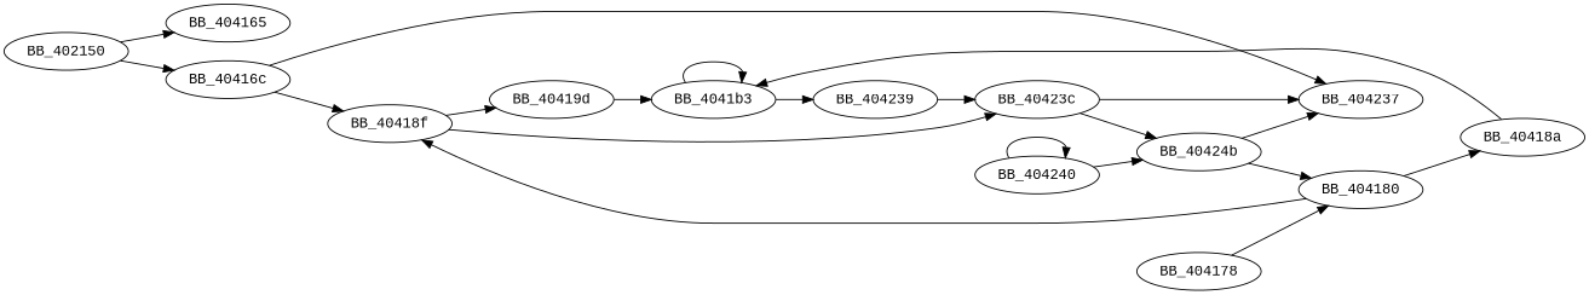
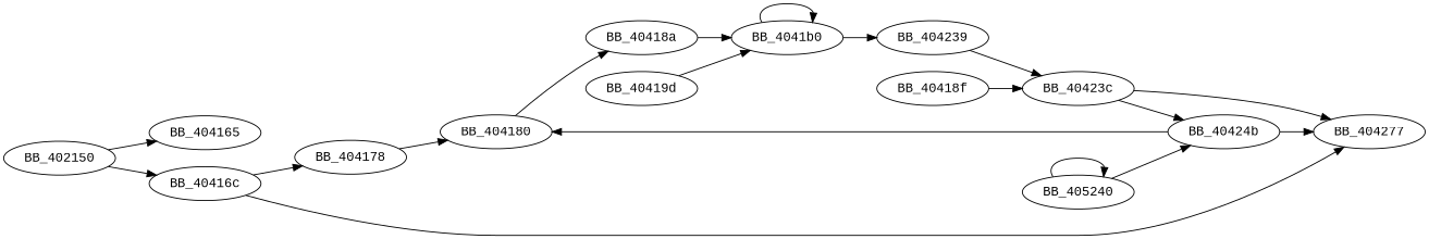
  digraph {
    fontname="Liberation Mono"
    rankdir=LR
    node [fontname="Liberation Mono"]
    edge [fontname="Liberation Mono"]
    n1 [label=BB_402150]
    BB_404165
    BB_40416c
    BB_404178
-   BB_404277 [label=BB_404237]
+   BB_404277
    BB_404180
    BB_40418a
    BB_40418f
-   BB_4041b0 [label=BB_4041b3]
+   BB_4041b0
    BB_40419d
    BB_40423c
    BB_40424b
    BB_404239
-   BB_404240
+   BB_404240 [label=BB_405240]
    n1 -> BB_404165
    n1 -> BB_40416c
-   BB_40416c -> BB_40418f
+   BB_40416c -> BB_404178
    BB_40416c -> BB_404277
    BB_404178 -> BB_404180
    BB_404180 -> BB_40418a
-   BB_404180 -> BB_40418f
    BB_40418a -> BB_4041b0
-   BB_40418f -> BB_40419d
    BB_40418f -> BB_40423c
    BB_4041b0 -> BB_4041b0
    BB_4041b0 -> BB_404239
    BB_40419d -> BB_4041b0
    BB_40423c -> BB_404277
    BB_40423c -> BB_40424b
    BB_40424b -> BB_404277
    BB_40424b -> BB_404180
    BB_404239 -> BB_40423c
    BB_404240 -> BB_40424b
    BB_404240 -> BB_404240
  }
